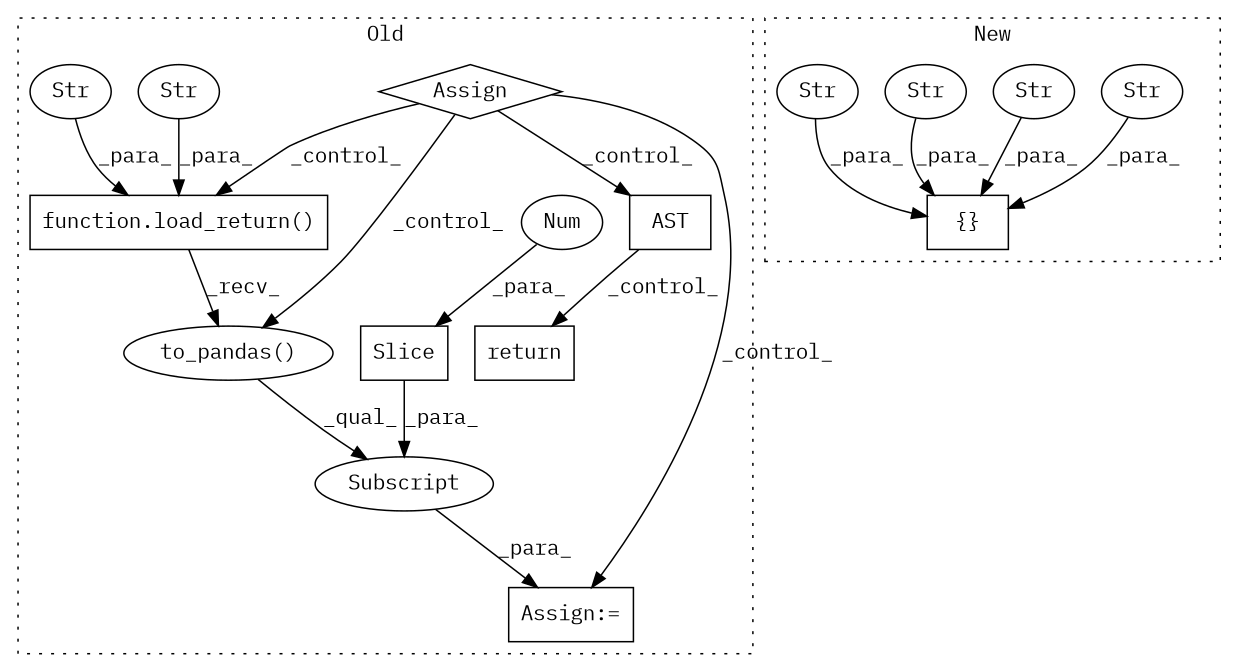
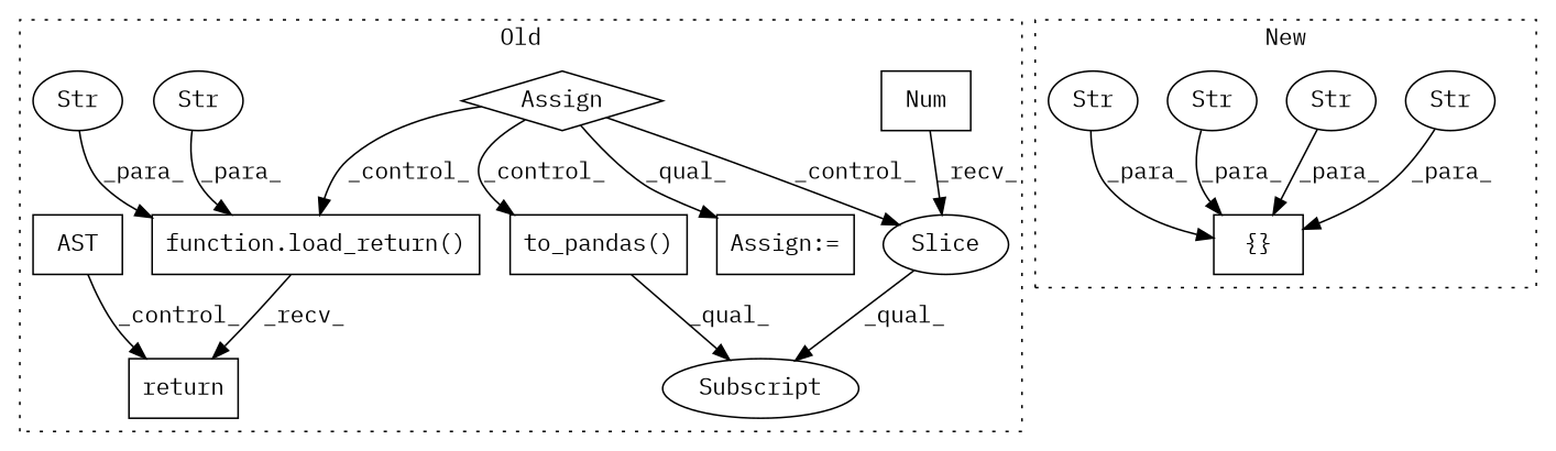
  digraph {
    fontname="IBM Plex Mono"
    node [a=66 fontname="IBM Plex Mono" l=6 shape=ellipse]
    edge [fontname="IBM Plex Mono"]
-   n1 [a=75 l=55 label="to_pandas()" s=1264]
+   n1 [a=75 l=55 label="to_pandas()" s=1264 shape=box]
    n2 [a=68 l=3 label="Assign:=" s=1247 shape=box]
    n3 [a=63 l="89,0" label=Subscript s="1250,0"]
-   n4 [a=80 l=3 label=Slice s=1325 shape=box]
+   n4 [a=80 l=3 label=Slice s=1325]
    n5 [a=71 l=13 label=Assign s=1221 shape=diamond]
    n6 [a=2 l="7,0" label=AST s="1432,0" shape=box]
    n7 [a=75 l="13,16" label="function.load_return()" s="1264,1291" shape=box]
    n8 [label=Str s=1285]
-   n9 [a=76 l=1 label=Num s=1327]
+   n9 [a=76 l=1 label=Num s=1327 shape=box]
    n10 [a=93 label=return s=1484 shape=box]
    n11 [label=Str s=1277]
    n12 [a=59 l="14,0" label="{}" s="1737,2212" shape=box]
    n13 [l=113 label=Str s=1751]
    n14 [l=105 label=Str s=1878]
    n15 [l=84 label=Str s=2128]
    n16 [l=117 label=Str s=1997]
    subgraph cluster_1 {
      label=Old
      style=dotted
      n1
      n2
      n3
      n4
      n5
      n6
      n7
      n8
      n9
      n10
      n11
    }
    subgraph cluster_2 {
      label=New
      style=dotted
      n12
      n13
      n14
      n15
      n16
    }
    n1 -> n3 [label=_qual_]
-   n3 -> n2 [label=_para_]
-   n4 -> n3 [label=_para_]
+   n4 -> n3 [label=_qual_]
    n5 -> n1 [label=_control_]
-   n5 -> n2 [label=_control_]
-   n5 -> n6 [label=_control_]
+   n5 -> n2 [label=_qual_]
+   n5 -> n4 [label=_control_]
    n5 -> n7 [label=_control_]
    n6 -> n10 [label=_control_]
-   n7 -> n1 [label=_recv_]
+   n7 -> n10 [label=_recv_]
    n8 -> n7 [label=_para_]
-   n9 -> n4 [label=_para_]
+   n9 -> n4 [label=_recv_]
    n11 -> n7 [label=_para_]
    n13 -> n12 [label=_para_]
    n14 -> n12 [label=_para_]
    n15 -> n12 [label=_para_]
    n16 -> n12 [label=_para_]
  }
